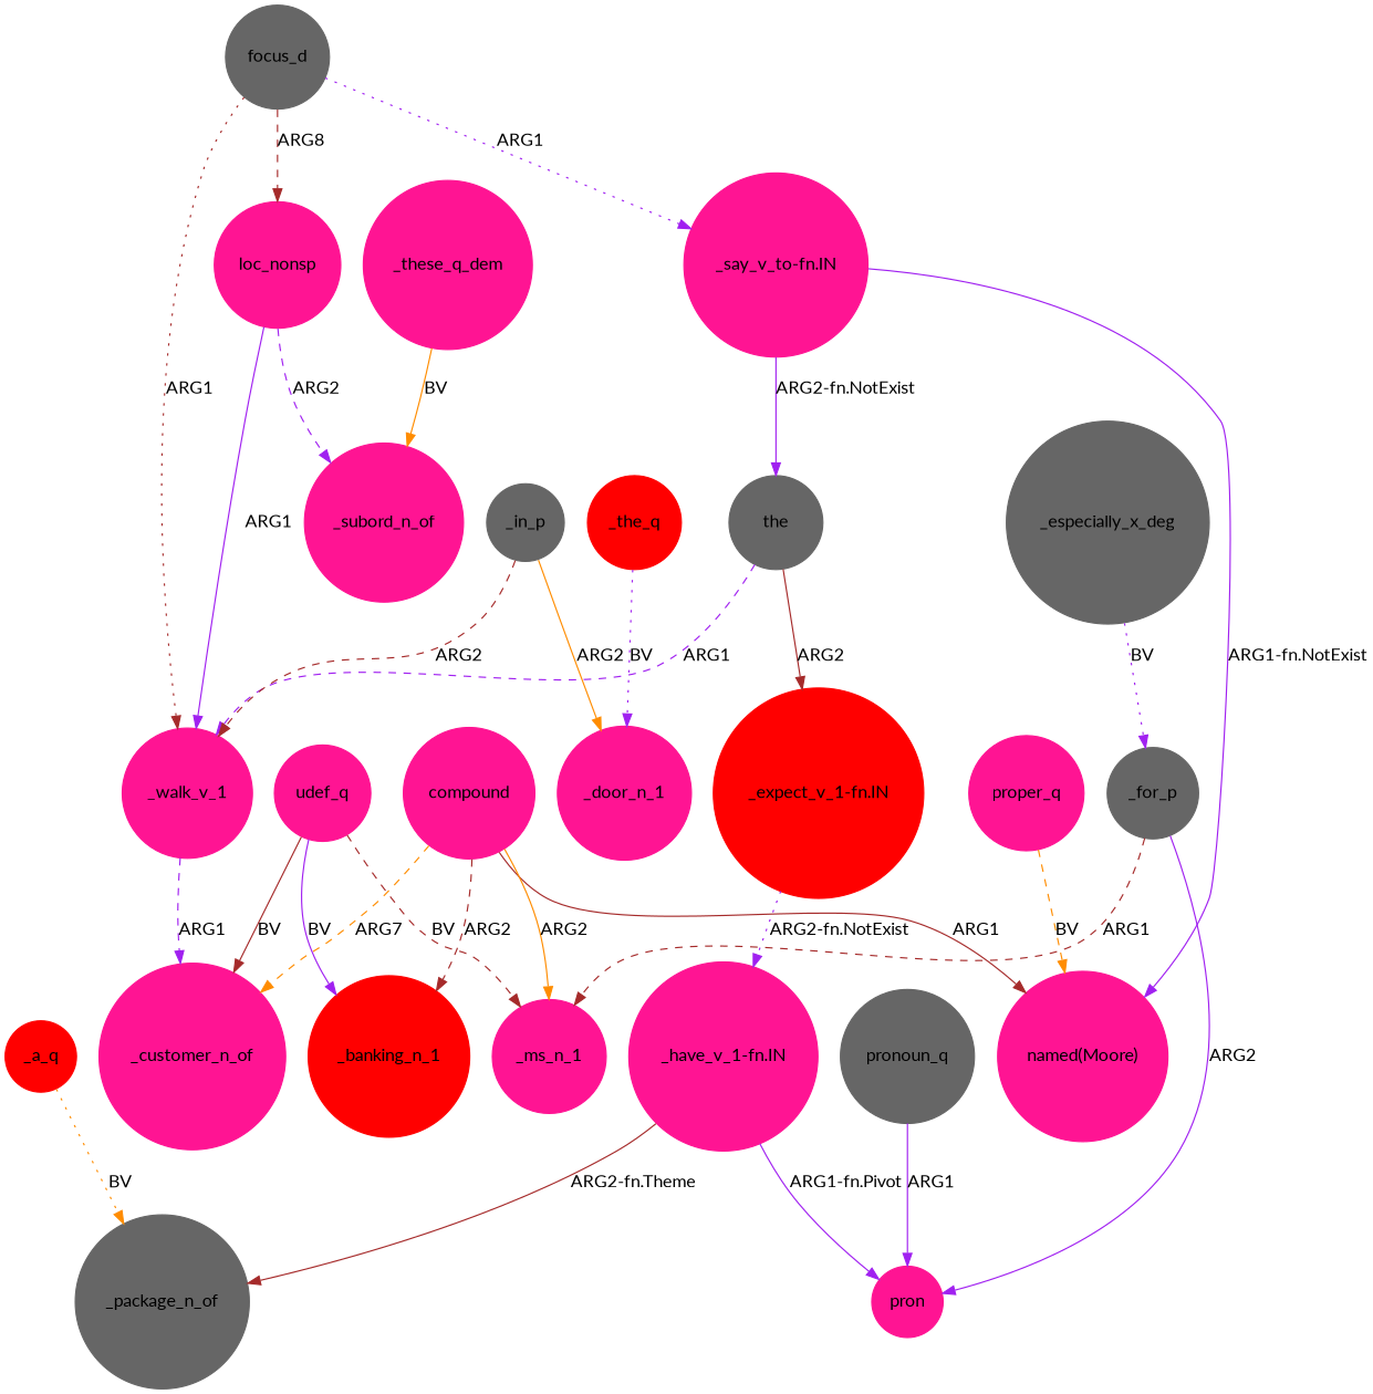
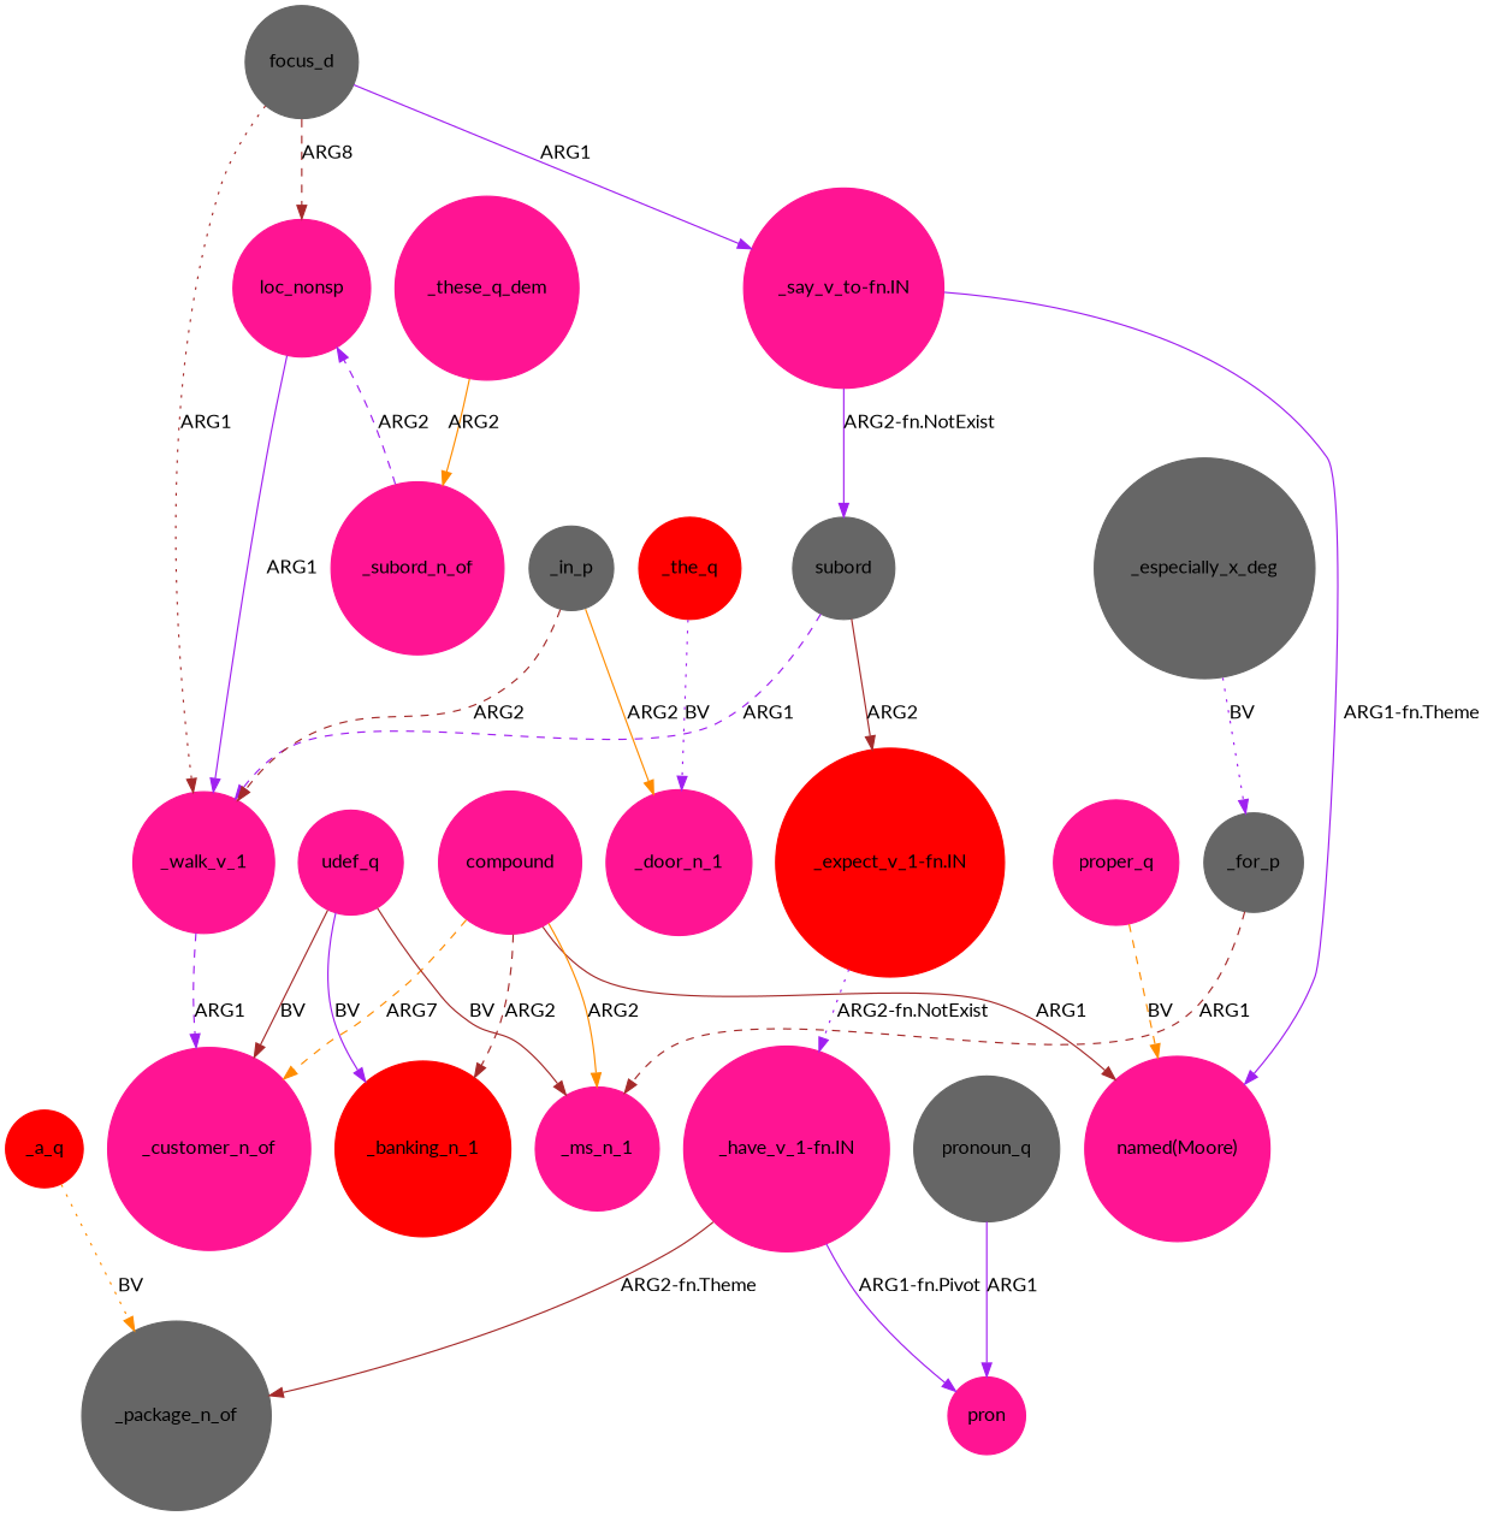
  digraph {
    fontname=Lato
    node [color=deeppink fontname=Lato shape=circle style=filled]
    edge [color=purple fontname=Lato style=solid]
    focus_d [color=gray40]
    loc_nonsp
    "_say_v_to-fn.IN"
    _walk_v_1
    n5 [label=_subord_n_of]
    "named(Moore)"
-   subord [color=gray40 label=the]
+   subord [color=gray40]
    _customer_n_of
    "_expect_v_1-fn.IN" [color=red]
    "_have_v_1-fn.IN"
    _package_n_of [color=gray40]
    pron
    _for_p [color=gray40]
    _ms_n_1
    compound
    _banking_n_1 [color=red]
    _especially_x_deg [color=gray40]
    _these_q_dem
    _in_p [color=gray40]
    _door_n_1
    _the_q [color=red]
    pronoun_q [color=gray40]
    udef_q
    proper_q
    _a_q [color=red]
    focus_d -> loc_nonsp [color=brown label=ARG8 style=dashed]
-   focus_d -> "_say_v_to-fn.IN" [label=ARG1 style=dotted]
+   focus_d -> "_say_v_to-fn.IN" [label=ARG1]
    focus_d -> _walk_v_1 [color=brown label=ARG1 style=dotted]
    loc_nonsp -> _walk_v_1 [label=ARG1]
-   loc_nonsp -> n5 [label=ARG2 style=dashed]
-   "_say_v_to-fn.IN" -> "named(Moore)" [label="ARG1-fn.NotExist"]
+   n5 -> loc_nonsp [label=ARG2 style=dashed]
+   "_say_v_to-fn.IN" -> "named(Moore)" [label="ARG1-fn.Theme"]
    "_say_v_to-fn.IN" -> subord [label="ARG2-fn.NotExist"]
    _walk_v_1 -> _customer_n_of [label=ARG1 style=dashed]
    subord -> _walk_v_1 [label=ARG1 style=dashed]
    subord -> "_expect_v_1-fn.IN" [color=brown label=ARG2]
    "_expect_v_1-fn.IN" -> "_have_v_1-fn.IN" [label="ARG2-fn.NotExist" style=dotted]
    "_have_v_1-fn.IN" -> _package_n_of [color=brown label="ARG2-fn.Theme"]
    "_have_v_1-fn.IN" -> pron [label="ARG1-fn.Pivot"]
-   _for_p -> pron [label=ARG2]
    _for_p -> _ms_n_1 [color=brown label=ARG1 style=dashed]
    compound -> "named(Moore)" [color=brown label=ARG1]
    compound -> _customer_n_of [color=darkorange label=ARG7 style=dashed]
    compound -> _ms_n_1 [color=darkorange label=ARG2]
    compound -> _banking_n_1 [color=brown label=ARG2 style=dashed]
    _especially_x_deg -> _for_p [label=BV style=dotted]
-   _these_q_dem -> n5 [color=darkorange label=BV]
+   _these_q_dem -> n5 [color=darkorange label=ARG2]
    _in_p -> _walk_v_1 [color=brown label=ARG2 style=dashed]
    _in_p -> _door_n_1 [color=darkorange label=ARG2]
    _the_q -> _door_n_1 [label=BV style=dotted]
    pronoun_q -> pron [label=ARG1]
    udef_q -> _customer_n_of [color=brown label=BV]
-   udef_q -> _ms_n_1 [color=brown label=BV style=dashed]
+   udef_q -> _ms_n_1 [color=brown label=BV]
    udef_q -> _banking_n_1 [label=BV]
    proper_q -> "named(Moore)" [color=darkorange label=BV style=dashed]
    _a_q -> _package_n_of [color=darkorange label=BV style=dotted]
  }
